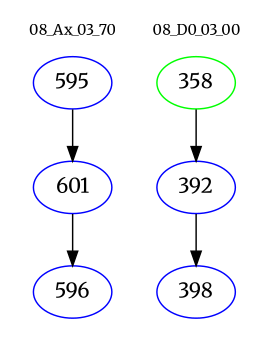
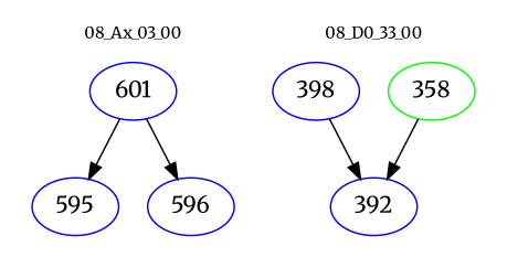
  digraph {
    fontname=Merriweather
    node [color=blue fontname=Merriweather]
    edge [color=black fontname=Merriweather]
    n1 [label=601]
    n2 [label=595]
    n3 [label=596]
    n4 [label=392]
    n5 [color=green label=358]
    n6 [label=398]
    subgraph cluster_1 {
      color=white
      fontsize=10
-     label="08_Ax_03_70"
+     label="08_Ax_03_00"
      n1
      n2
      n3
    }
    subgraph cluster_2 {
      color=white
      fontsize=10
-     label="08_D0_03_00"
+     label="08_D0_33_00"
      n4
      n5
      n6
    }
-   n2 -> n1
+   n1 -> n2
    n1 -> n3
-   n4 -> n6
+   n6 -> n4
    n5 -> n4
  }
